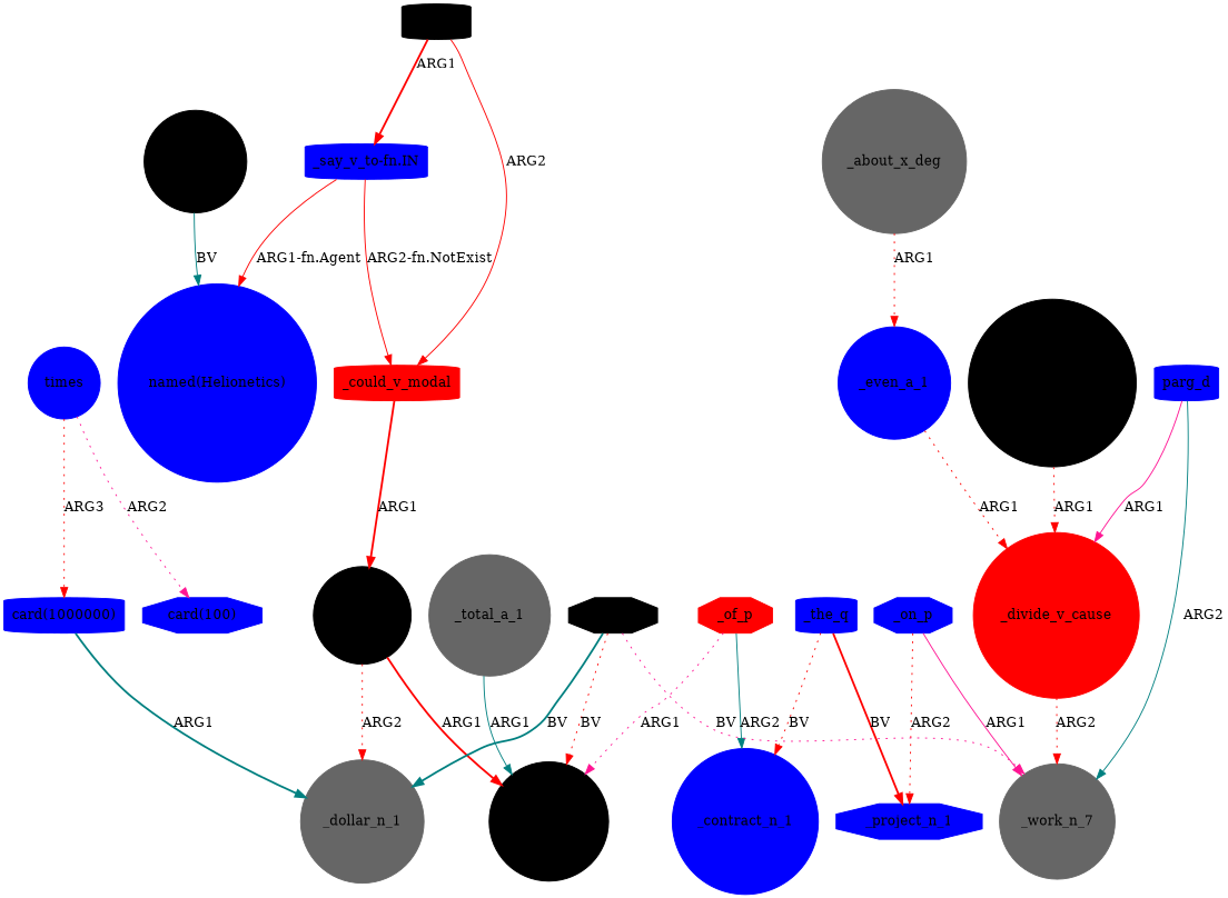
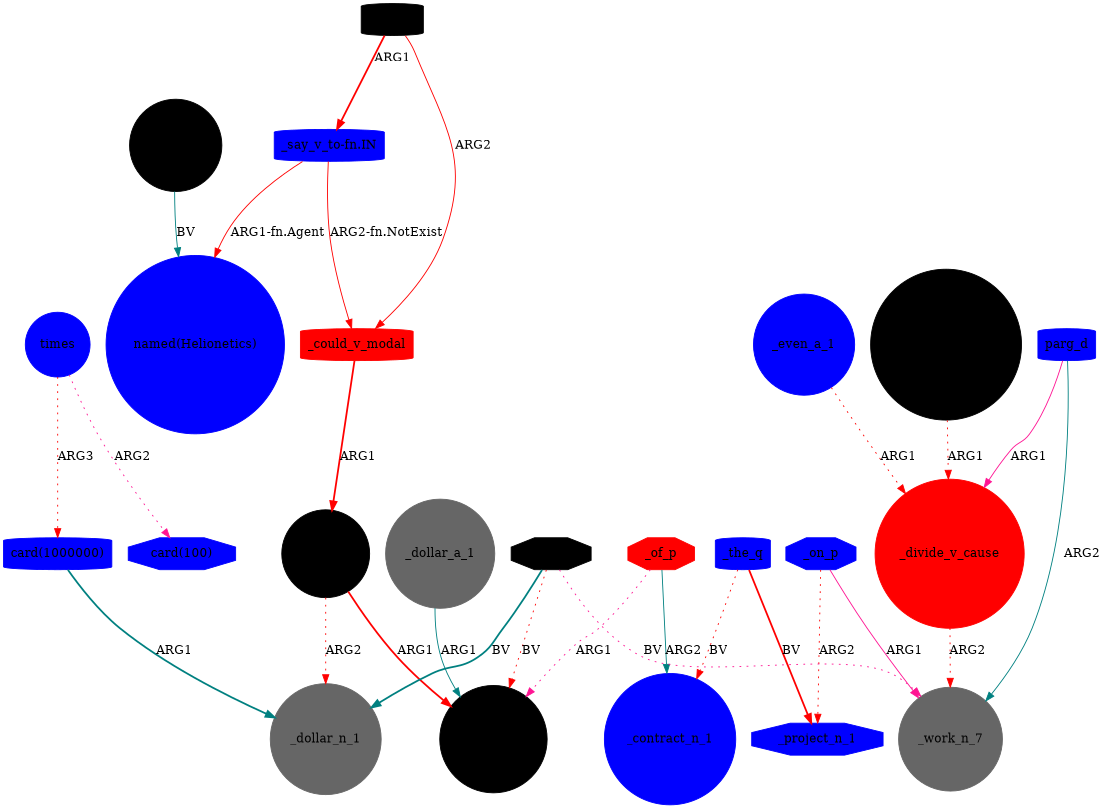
  digraph {
    node [color=blue shape=circle style=filled]
    edge [color=red style=dotted]
    focus_d [color=black shape=cylinder]
    _could_v_modal [color=red shape=cylinder]
    "_say_v_to-fn.IN" [shape=cylinder]
    _be_v_id [color=black]
    "named(Helionetics)"
    _dollar_n_1 [color=gray40]
    _value_n_1 [color=black]
    "card(1000000)" [shape=cylinder]
    _divide_v_cause [color=red]
    _even_a_1
    n11 [color=gray40 label=_work_n_7]
    _of_p [color=red shape=octagon]
    _contract_n_1
    parg_d [shape=cylinder]
    times
    "card(100)" [shape=octagon]
    _the_q [shape=cylinder]
    _project_n_1 [shape=octagon]
-   _total_a_1 [color=gray40]
+   _total_a_1 [color=gray40 label=_dollar_a_1]
    _on_p [shape=octagon]
-   _about_x_deg [color=gray40]
    proper_q [color=black]
    udef_q [color=black shape=octagon]
    _would_v_modal [color=black]
    focus_d -> _could_v_modal [label=ARG2 style=solid]
    focus_d -> "_say_v_to-fn.IN" [label=ARG1 style=bold]
    _could_v_modal -> _be_v_id [label=ARG1 style=bold]
    "_say_v_to-fn.IN" -> _could_v_modal [label="ARG2-fn.NotExist" style=solid]
    "_say_v_to-fn.IN" -> "named(Helionetics)" [label="ARG1-fn.Agent" style=solid]
    _be_v_id -> _dollar_n_1 [label=ARG2]
    _be_v_id -> _value_n_1 [label=ARG1 style=bold]
    "card(1000000)" -> _dollar_n_1 [color=teal label=ARG1 style=bold]
    _divide_v_cause -> n11 [label=ARG2]
    _even_a_1 -> _divide_v_cause [label=ARG1]
    _of_p -> _value_n_1 [color=deeppink label=ARG1]
    _of_p -> _contract_n_1 [color=teal label=ARG2 style=solid]
    parg_d -> _divide_v_cause [color=deeppink label=ARG1 style=solid]
    parg_d -> n11 [color=teal label=ARG2 style=solid]
    times -> "card(1000000)" [label=ARG3]
    times -> "card(100)" [color=deeppink label=ARG2]
    _the_q -> _contract_n_1 [label=BV]
    _the_q -> _project_n_1 [label=BV style=bold]
    _total_a_1 -> _value_n_1 [color=teal label=ARG1 style=solid]
    _on_p -> n11 [color=deeppink label=ARG1 style=solid]
    _on_p -> _project_n_1 [label=ARG2]
-   _about_x_deg -> _even_a_1 [label=ARG1]
    proper_q -> "named(Helionetics)" [color=teal label=BV style=solid]
    udef_q -> _dollar_n_1 [color=teal label=BV style=bold]
    udef_q -> _value_n_1 [label=BV]
    udef_q -> n11 [color=deeppink label=BV]
    _would_v_modal -> _divide_v_cause [label=ARG1]
  }
